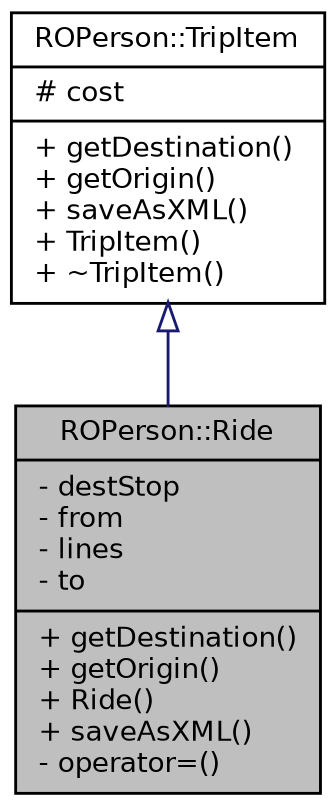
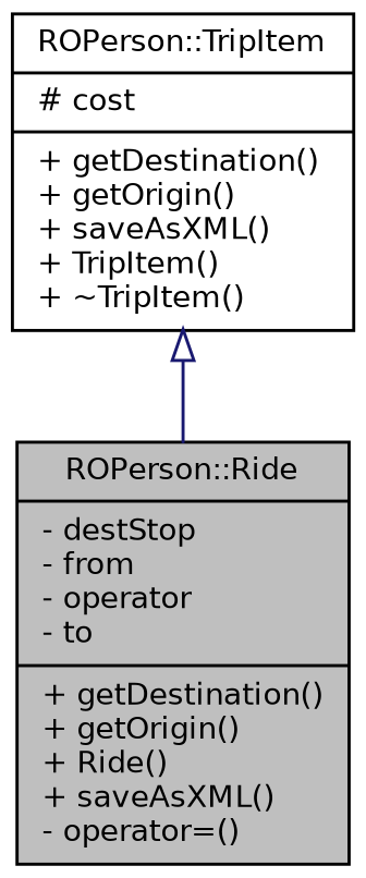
  digraph {
    node [color=black fontname=Helvetica fontsize=10 shape=record style=filled]
-   n1 [fillcolor=grey75 fontcolor=black height=0.2 label="{ROPerson::Ride\n|- destStop\l- from\l- lines\l- to\l|+ getDestination()\l+ getOrigin()\l+ Ride()\l+ saveAsXML()\l- operator=()\l}" width=0.4]
+   n1 [fillcolor=grey75 fontcolor=black height=0.2 label="{ROPerson::Ride\n|- destStop\l- from\l- operator\l- to\l|+ getDestination()\l+ getOrigin()\l+ Ride()\l+ saveAsXML()\l- operator=()\l}" width=0.4]
    n2 [fillcolor=white height=0.2 label="{ROPerson::TripItem\n|# cost\l|+ getDestination()\l+ getOrigin()\l+ saveAsXML()\l+ TripItem()\l+ ~TripItem()\l}" width=0.4]
    n2 -> n1 [arrowtail=onormal color=midnightblue dir=back fontname=Helvetica fontsize=10 labelfontname=Helvetica labelfontsize=10 style=solid]
  }
